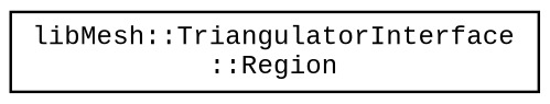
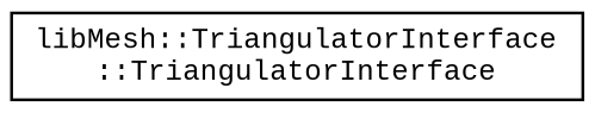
  digraph {
    rankdir=LR
    fontname="Liberation Mono"
-   n1 [color=black fillcolor=white fontname="Liberation Mono" fontsize=10 height=0.2 label="libMesh::TriangulatorInterface\l::Region" shape=record style=filled width=0.4]
+   n1 [color=black fillcolor=white fontname="Liberation Mono" fontsize=10 height=0.2 label="libMesh::TriangulatorInterface\l::TriangulatorInterface" shape=record style=filled width=0.4]
  }
